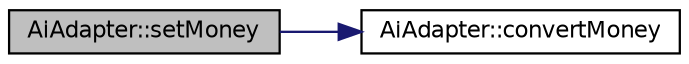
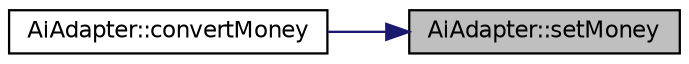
  digraph {
    rankdir=LR
    node [color=black fontname=Helvetica fontsize=10 shape=record style=filled]
    n1 [fillcolor=grey75 fontcolor=black height=0.2 label="AiAdapter::setMoney" width=0.4]
    n2 [fillcolor=white height=0.2 label="AiAdapter::convertMoney" width=0.4]
-   n1 -> n2 [color=midnightblue fontname=Helvetica fontsize=10 labelfontname=Helvetica labelfontsize=10 style=solid]
+   n2 -> n1 [color=midnightblue fontname=Helvetica fontsize=10 labelfontname=Helvetica labelfontsize=10 style=solid]
  }
